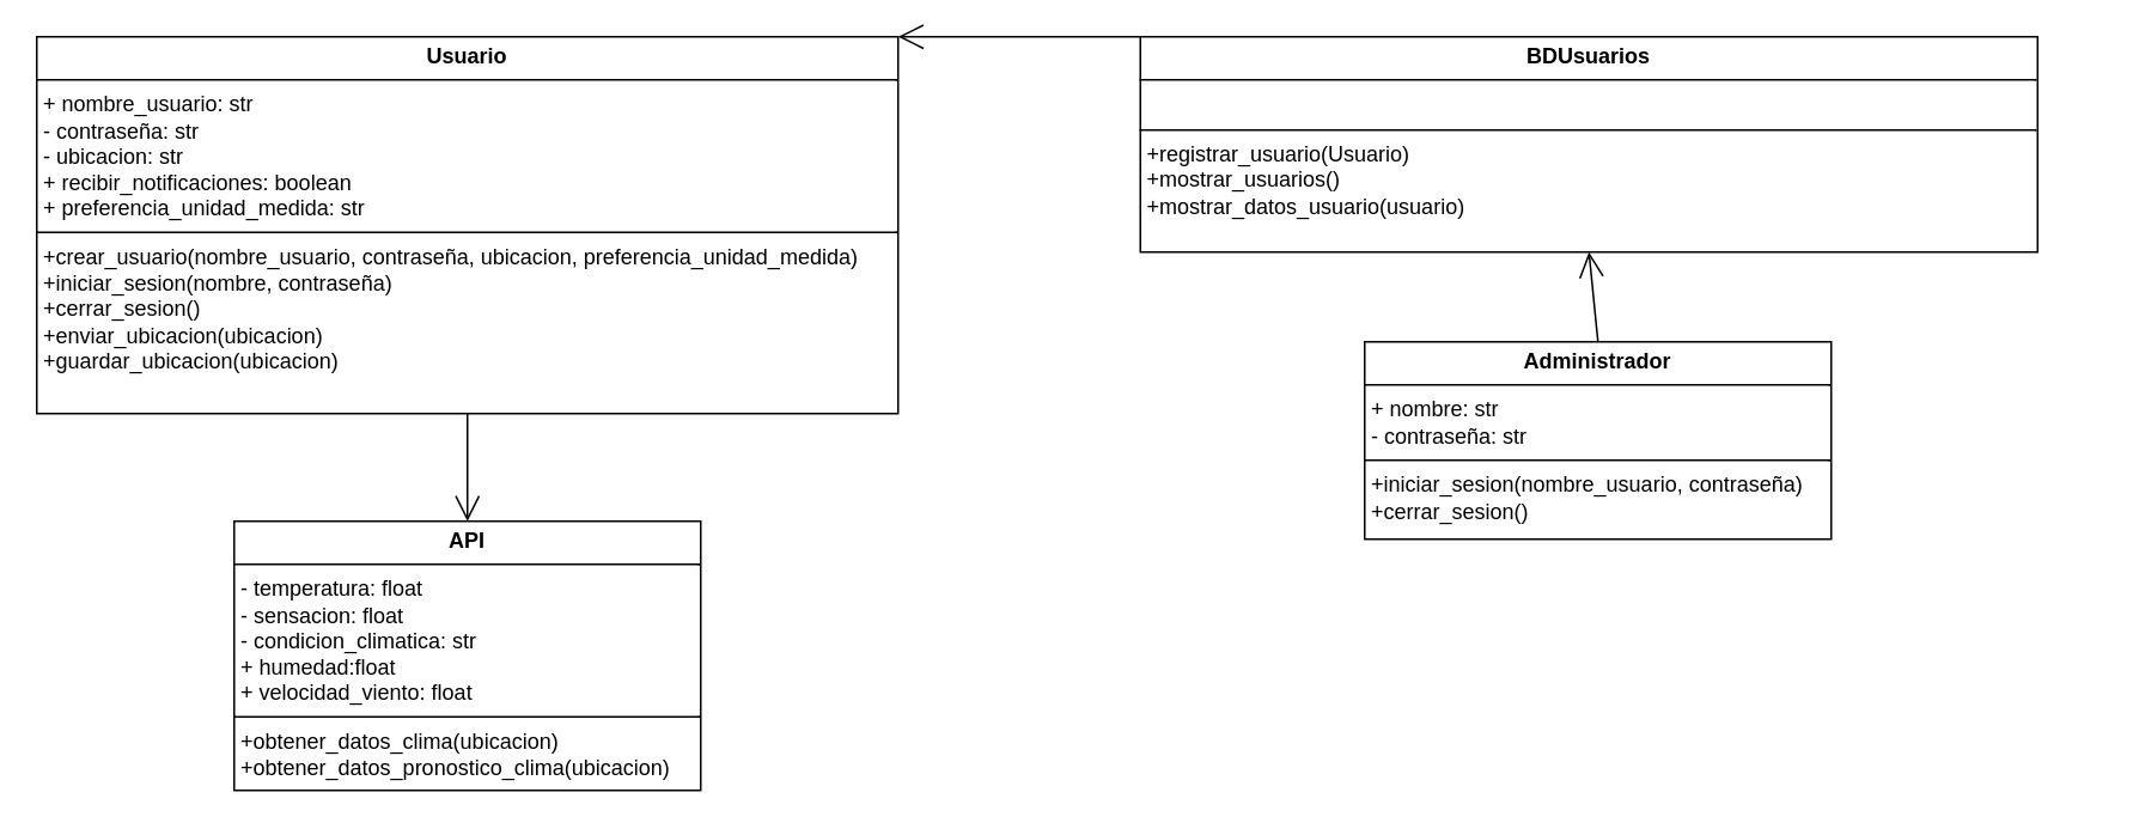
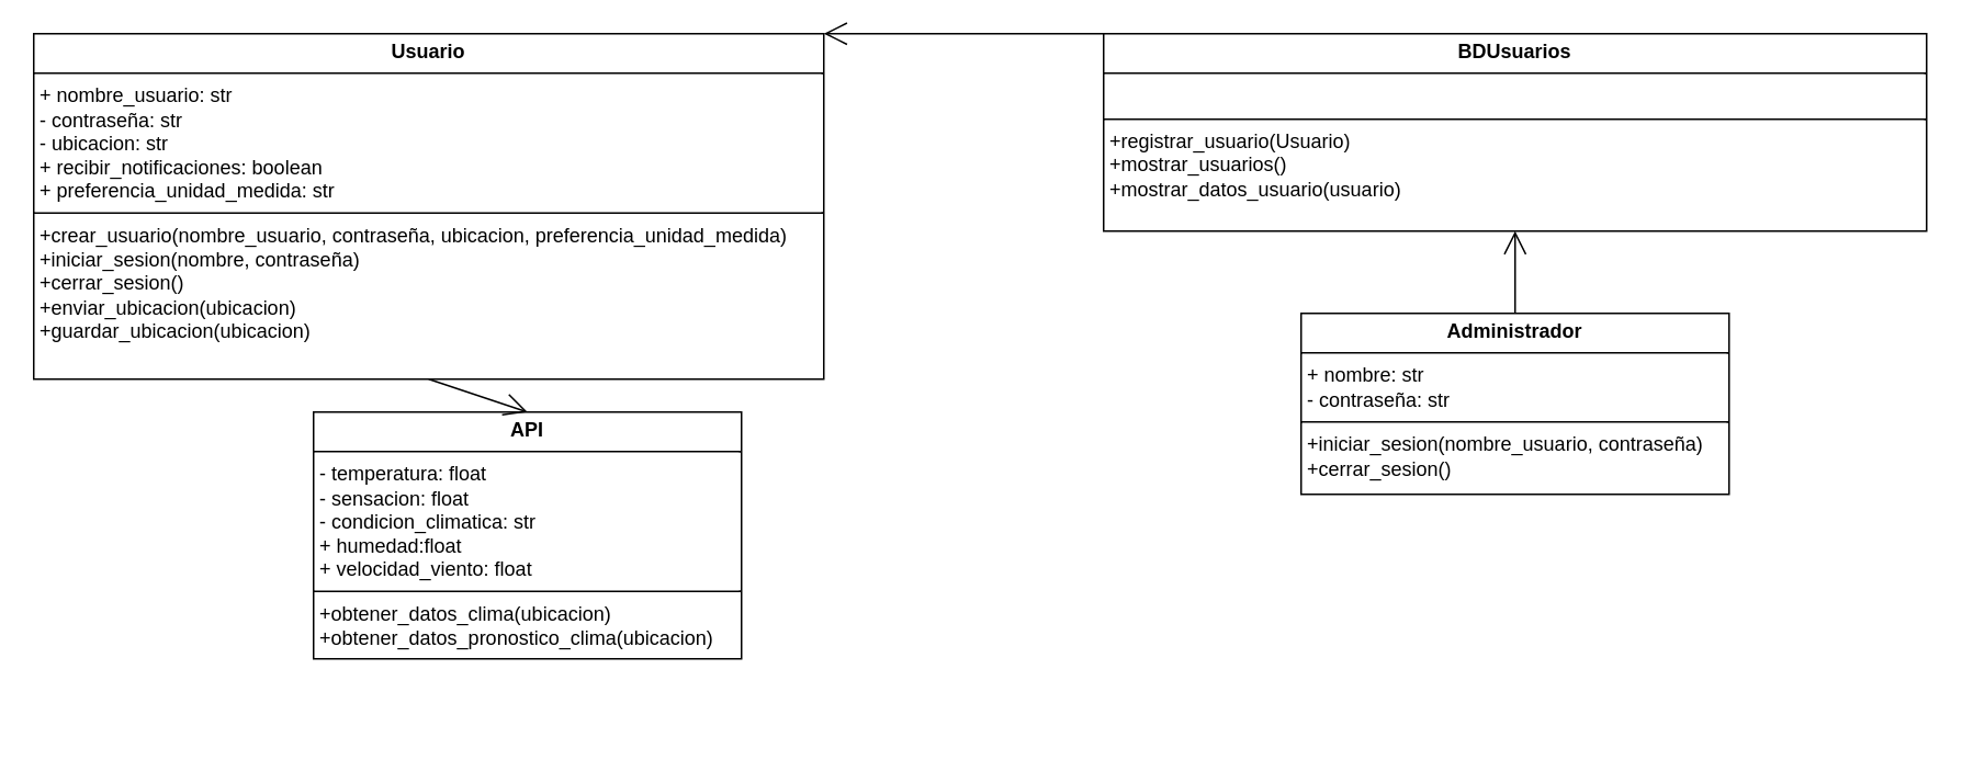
  <mxCell id="0" />
  <mxCell id="1" parent="0" />
  <mxCell id="2" value="&lt;p style=&quot;margin:0px;margin-top:4px;text-align:center;&quot;&gt;&lt;b&gt;Usuario&lt;/b&gt;&lt;/p&gt;&lt;hr size=&quot;1&quot; style=&quot;border-style:solid;&quot;&gt;&lt;p style=&quot;margin:0px;margin-left:4px;&quot;&gt;+ nombre_usuario: str&lt;/p&gt;&lt;p style=&quot;margin:0px;margin-left:4px;&quot;&gt;- contraseña: str&lt;/p&gt;&lt;p style=&quot;margin:0px;margin-left:4px;&quot;&gt;- ubicacion: str&lt;/p&gt;&lt;p style=&quot;margin:0px;margin-left:4px;&quot;&gt;+ recibir_notificaciones: boolean&lt;/p&gt;&lt;p style=&quot;margin:0px;margin-left:4px;&quot;&gt;+ preferencia_unidad_medida: str&lt;/p&gt;&lt;hr size=&quot;1&quot; style=&quot;border-style:solid;&quot;&gt;&lt;p style=&quot;margin:0px;margin-left:4px;&quot;&gt;+crear_usuario(nombre_usuario, contraseña, ubicacion, preferencia_unidad_medida)&lt;/p&gt;&lt;p style=&quot;margin:0px;margin-left:4px;&quot;&gt;+iniciar_sesion(nombre, contraseña)&lt;/p&gt;&lt;p style=&quot;margin:0px;margin-left:4px;&quot;&gt;+&lt;span style=&quot;background-color: initial;&quot;&gt;cerrar_sesion()&lt;/span&gt;&lt;/p&gt;&lt;p style=&quot;margin:0px;margin-left:4px;&quot;&gt;+enviar_ubicacion(ubicacion)&lt;/p&gt;&lt;p style=&quot;margin:0px;margin-left:4px;&quot;&gt;+guardar_ubicacion(ubicacion)&amp;nbsp;&lt;/p&gt;&lt;p style=&quot;margin:0px;margin-left:4px;&quot;&gt;&lt;br&gt;&lt;/p&gt;" style="verticalAlign=top;align=left;overflow=fill;html=1;whiteSpace=wrap;" vertex="1" parent="1"><mxGeometry x="20" y="20" width="480" height="210" as="geometry" /></mxCell>
- <mxCell id="3" value="&lt;p style=&quot;margin:0px;margin-top:4px;text-align:center;&quot;&gt;&lt;b&gt;Administrador&lt;/b&gt;&lt;/p&gt;&lt;hr size=&quot;1&quot; style=&quot;border-style:solid;&quot;&gt;&lt;p style=&quot;margin:0px;margin-left:4px;&quot;&gt;+ nombre: str&lt;/p&gt;&lt;p style=&quot;margin:0px;margin-left:4px;&quot;&gt;- contraseña: str&lt;/p&gt;&lt;hr size=&quot;1&quot; style=&quot;border-style:solid;&quot;&gt;&lt;p style=&quot;margin:0px;margin-left:4px;&quot;&gt;&lt;span style=&quot;background-color: initial;&quot;&gt;+iniciar_sesion(nombre_usuario, contraseña)&lt;/span&gt;&lt;br&gt;&lt;/p&gt;&lt;p style=&quot;margin:0px;margin-left:4px;&quot;&gt;+cerrar_sesion()&lt;/p&gt;" style="verticalAlign=top;align=left;overflow=fill;html=1;whiteSpace=wrap;" vertex="1" parent="1"><mxGeometry x="760" y="190" width="260" height="110" as="geometry" /></mxCell>
- <mxCell id="4" value="&lt;p style=&quot;margin:0px;margin-top:4px;text-align:center;&quot;&gt;&lt;b&gt;API&lt;/b&gt;&lt;/p&gt;&lt;hr size=&quot;1&quot; style=&quot;border-style:solid;&quot;&gt;&lt;p style=&quot;margin:0px;margin-left:4px;&quot;&gt;- temperatura: float&lt;/p&gt;&lt;p style=&quot;margin:0px;margin-left:4px;&quot;&gt;- sensacion: float&lt;/p&gt;&lt;p style=&quot;margin:0px;margin-left:4px;&quot;&gt;- condicion_climatica: str&lt;/p&gt;&lt;p style=&quot;margin:0px;margin-left:4px;&quot;&gt;+&amp;nbsp;humedad:float&lt;/p&gt;&lt;p style=&quot;margin:0px;margin-left:4px;&quot;&gt;+ velocidad_viento: float&lt;/p&gt;&lt;hr size=&quot;1&quot; style=&quot;border-style:solid;&quot;&gt;&lt;p style=&quot;margin:0px;margin-left:4px;&quot;&gt;+obtener_datos_clima(ubicacion)&lt;/p&gt;&lt;p style=&quot;margin:0px;margin-left:4px;&quot;&gt;+obtener_datos_pronostico_clima(ubicacion)&lt;/p&gt;" style="verticalAlign=top;align=left;overflow=fill;html=1;whiteSpace=wrap;" vertex="1" parent="1"><mxGeometry x="130" y="290" width="260" height="150" as="geometry" /></mxCell>
- <mxCell id="5" value="&lt;p style=&quot;margin:0px;margin-top:4px;text-align:center;&quot;&gt;&lt;b&gt;BDUsuarios&lt;/b&gt;&lt;/p&gt;&lt;hr size=&quot;1&quot; style=&quot;border-style:solid;&quot;&gt;&lt;p style=&quot;margin:0px;margin-left:4px;&quot;&gt;&lt;br&gt;&lt;/p&gt;&lt;hr size=&quot;1&quot; style=&quot;border-style:solid;&quot;&gt;&lt;p style=&quot;margin:0px;margin-left:4px;&quot;&gt;+registrar_usuario(&lt;span style=&quot;background-color: initial;&quot;&gt;Usuario&lt;/span&gt;&lt;span style=&quot;background-color: initial;&quot;&gt;)&lt;/span&gt;&lt;/p&gt;&lt;p style=&quot;margin: 0px 0px 0px 4px;&quot;&gt;+mostrar_usuarios()&lt;/p&gt;&lt;p style=&quot;margin: 0px 0px 0px 4px;&quot;&gt;+mostrar_datos_usuario(usuario)&lt;/p&gt;" style="verticalAlign=top;align=left;overflow=fill;html=1;whiteSpace=wrap;" vertex="1" parent="1"><mxGeometry x="635" y="20" width="500" height="120" as="geometry" /></mxCell>
+ <mxCell id="3" value="&lt;p style=&quot;margin:0px;margin-top:4px;text-align:center;&quot;&gt;&lt;b&gt;Administrador&lt;/b&gt;&lt;/p&gt;&lt;hr size=&quot;1&quot; style=&quot;border-style:solid;&quot;&gt;&lt;p style=&quot;margin:0px;margin-left:4px;&quot;&gt;+ nombre: str&lt;/p&gt;&lt;p style=&quot;margin:0px;margin-left:4px;&quot;&gt;- contraseña: str&lt;/p&gt;&lt;hr size=&quot;1&quot; style=&quot;border-style:solid;&quot;&gt;&lt;p style=&quot;margin:0px;margin-left:4px;&quot;&gt;&lt;span style=&quot;background-color: initial;&quot;&gt;+iniciar_sesion(nombre_usuario, contraseña)&lt;/span&gt;&lt;br&gt;&lt;/p&gt;&lt;p style=&quot;margin:0px;margin-left:4px;&quot;&gt;+cerrar_sesion()&lt;/p&gt;" style="verticalAlign=top;align=left;overflow=fill;html=1;whiteSpace=wrap;" vertex="1" parent="1"><mxGeometry x="790" y="190" width="260" height="110" as="geometry" /></mxCell>
+ <mxCell id="4" value="&lt;p style=&quot;margin:0px;margin-top:4px;text-align:center;&quot;&gt;&lt;b&gt;API&lt;/b&gt;&lt;/p&gt;&lt;hr size=&quot;1&quot; style=&quot;border-style:solid;&quot;&gt;&lt;p style=&quot;margin:0px;margin-left:4px;&quot;&gt;- temperatura: float&lt;/p&gt;&lt;p style=&quot;margin:0px;margin-left:4px;&quot;&gt;- sensacion: float&lt;/p&gt;&lt;p style=&quot;margin:0px;margin-left:4px;&quot;&gt;- condicion_climatica: str&lt;/p&gt;&lt;p style=&quot;margin:0px;margin-left:4px;&quot;&gt;+&amp;nbsp;humedad:float&lt;/p&gt;&lt;p style=&quot;margin:0px;margin-left:4px;&quot;&gt;+ velocidad_viento: float&lt;/p&gt;&lt;hr size=&quot;1&quot; style=&quot;border-style:solid;&quot;&gt;&lt;p style=&quot;margin:0px;margin-left:4px;&quot;&gt;+obtener_datos_clima(ubicacion)&lt;/p&gt;&lt;p style=&quot;margin:0px;margin-left:4px;&quot;&gt;+obtener_datos_pronostico_clima(ubicacion)&lt;/p&gt;" style="verticalAlign=top;align=left;overflow=fill;html=1;whiteSpace=wrap;" vertex="1" parent="1"><mxGeometry x="190" y="250" width="260" height="150" as="geometry" /></mxCell>
+ <mxCell id="5" value="&lt;p style=&quot;margin:0px;margin-top:4px;text-align:center;&quot;&gt;&lt;b&gt;BDUsuarios&lt;/b&gt;&lt;/p&gt;&lt;hr size=&quot;1&quot; style=&quot;border-style:solid;&quot;&gt;&lt;p style=&quot;margin:0px;margin-left:4px;&quot;&gt;&lt;br&gt;&lt;/p&gt;&lt;hr size=&quot;1&quot; style=&quot;border-style:solid;&quot;&gt;&lt;p style=&quot;margin:0px;margin-left:4px;&quot;&gt;+registrar_usuario(&lt;span style=&quot;background-color: initial;&quot;&gt;Usuario&lt;/span&gt;&lt;span style=&quot;background-color: initial;&quot;&gt;)&lt;/span&gt;&lt;/p&gt;&lt;p style=&quot;margin: 0px 0px 0px 4px;&quot;&gt;+mostrar_usuarios()&lt;/p&gt;&lt;p style=&quot;margin: 0px 0px 0px 4px;&quot;&gt;+mostrar_datos_usuario(usuario)&lt;/p&gt;" style="verticalAlign=top;align=left;overflow=fill;html=1;whiteSpace=wrap;" vertex="1" parent="1"><mxGeometry x="670" y="20" width="500" height="120" as="geometry" /></mxCell>
  <mxCell id="6" style="edgeStyle=orthogonalEdgeStyle;rounded=0;orthogonalLoop=1;jettySize=auto;html=1;exitX=0.5;exitY=1;exitDx=0;exitDy=0;" edge="1" parent="1" source="5" target="5"><mxGeometry relative="1" as="geometry" /></mxCell>
  <mxCell id="7" style="edgeStyle=orthogonalEdgeStyle;rounded=0;orthogonalLoop=1;jettySize=auto;html=1;exitX=0.5;exitY=1;exitDx=0;exitDy=0;" edge="1" parent="1" source="5" target="5"><mxGeometry relative="1" as="geometry" /></mxCell>
  <mxCell id="8" value="" style="endArrow=open;endFill=1;endSize=12;html=1;rounded=0;entryX=1;entryY=0;entryDx=0;entryDy=0;exitX=0;exitY=0;exitDx=0;exitDy=0;" edge="1" parent="1" source="5" target="2"><mxGeometry width="160" relative="1" as="geometry"><mxPoint x="600" y="280" as="sourcePoint" /><mxPoint x="760" y="280" as="targetPoint" /></mxGeometry></mxCell>
  <mxCell id="9" value="" style="endArrow=open;endFill=1;endSize=12;html=1;rounded=0;exitX=0.5;exitY=0;exitDx=0;exitDy=0;entryX=0.5;entryY=1;entryDx=0;entryDy=0;" edge="1" parent="1" source="3" target="5"><mxGeometry width="160" relative="1" as="geometry"><mxPoint x="600" y="280" as="sourcePoint" /><mxPoint x="760" y="280" as="targetPoint" /></mxGeometry></mxCell>
  <mxCell id="10" value="" style="endArrow=open;endFill=1;endSize=12;html=1;rounded=0;exitX=0.5;exitY=1;exitDx=0;exitDy=0;entryX=0.5;entryY=0;entryDx=0;entryDy=0;" edge="1" parent="1" source="2" target="4"><mxGeometry width="160" relative="1" as="geometry"><mxPoint x="600" y="280" as="sourcePoint" /><mxPoint x="760" y="280" as="targetPoint" /></mxGeometry></mxCell>
